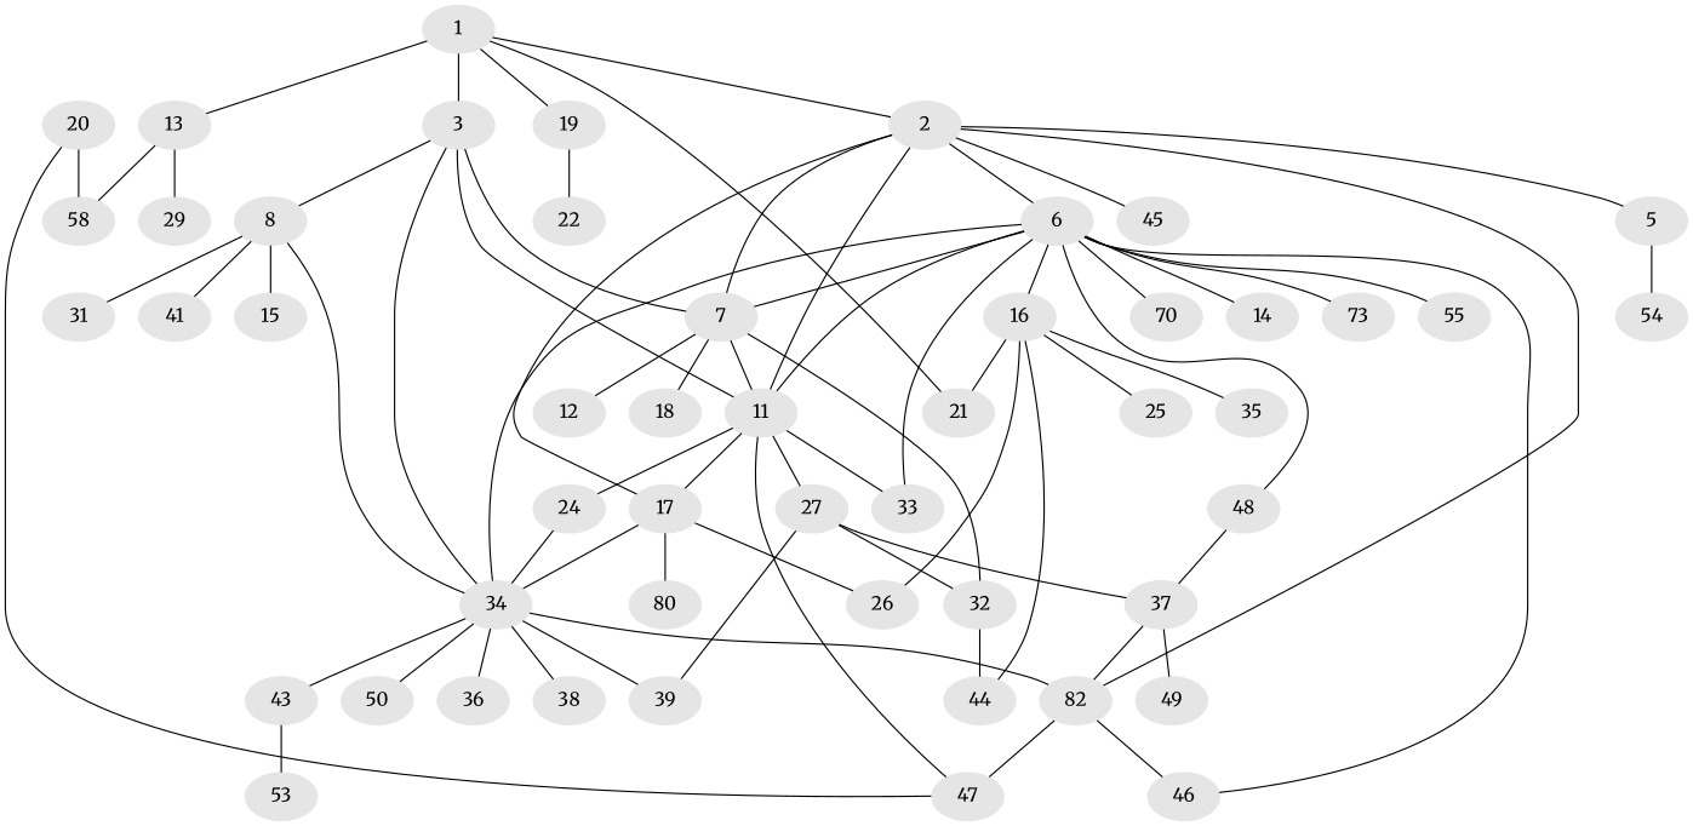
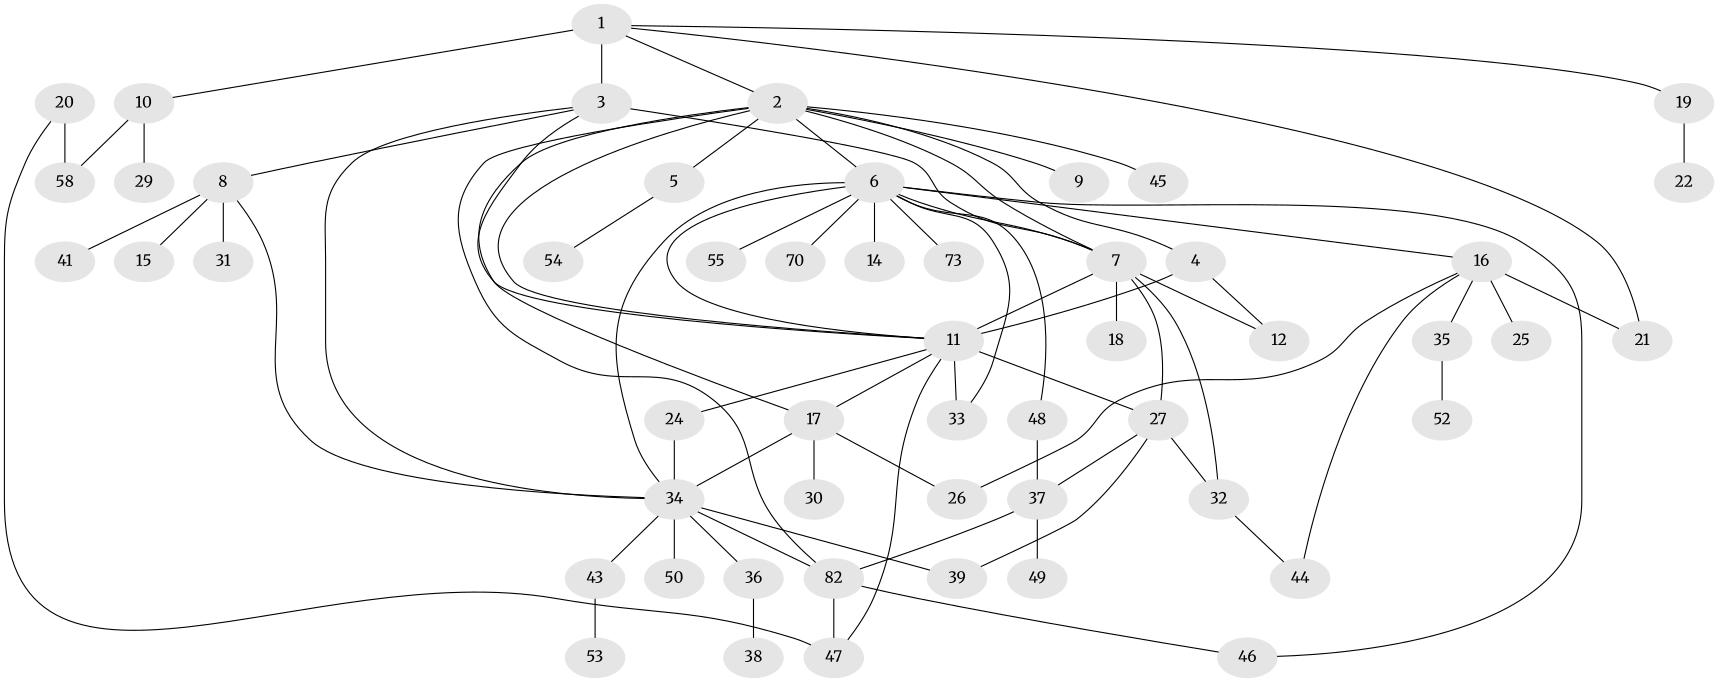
  graph {
    fontname=Merriweather
    node [color=gray90 fontname=Merriweather style=filled]
    edge [fontname=Merriweather weight=1.0]
    1
    2
    3
-   13
+   13 [label=10]
    19
    21
+   4
    5
    6
+   9
    11
    17
    n13 [label=82]
    45
    7
    8
    34
    n18 [label=58]
    29
    22
    12
    54
    n23 [label=70]
    14
    16
    n26 [label=73]
    33
    46
    48
    55
    27
    47
    24
    26
-   30 [label=80]
+   30
    18
    32
    15
    31
    41
    20
    39
    36
    38
    43
    50
    44
    25
    35
    37
    49
+   52
    53
    1 -- 2
    1 -- 3 [weight=5.0]
    1 -- 13
    1 -- 19
    1 -- 21
+   2 -- 4
    2 -- 5
    2 -- 6 [weight=2.0]
+   2 -- 9
    2 -- 11
    2 -- 17 [weight=2.0]
    2 -- n13
    2 -- 45
    2 -- 7
    3 -- 11
    3 -- 7
    3 -- 8
    3 -- 34
    13 -- n18
    13 -- 29
    19 -- 22 [weight=2.0]
+   4 -- 11
+   4 -- 12
    5 -- 54
    6 -- 11
    6 -- 7
    6 -- 34
    6 -- n23
    6 -- 14
    6 -- 16
    6 -- n26 [weight=3.0]
    6 -- 33
    6 -- 46
    6 -- 48
    6 -- 55
    11 -- 17 [weight=2.0]
    11 -- 33
    11 -- 27
    11 -- 47
    11 -- 24
    17 -- 34
    17 -- 26
    17 -- 30
    n13 -- 46
    n13 -- 47 [weight=2.0]
    7 -- 11 [weight=10.0]
    7 -- 12
+   7 -- 27
    7 -- 18
    7 -- 32
    8 -- 34
    8 -- 15
    8 -- 31
    8 -- 41
    34 -- n13
    34 -- 39
    34 -- 36
-   34 -- 38
+   36 -- 38
    34 -- 43
    34 -- 50
    16 -- 21 [weight=3.0]
    16 -- 26
    16 -- 44
    16 -- 25
    16 -- 35
    48 -- 37
    27 -- 32
    27 -- 39
    27 -- 37
    24 -- 34
    32 -- 44
    20 -- n18 [weight=2.0]
    20 -- 47
    43 -- 53
+   35 -- 52
    37 -- n13
    37 -- 49
  }
